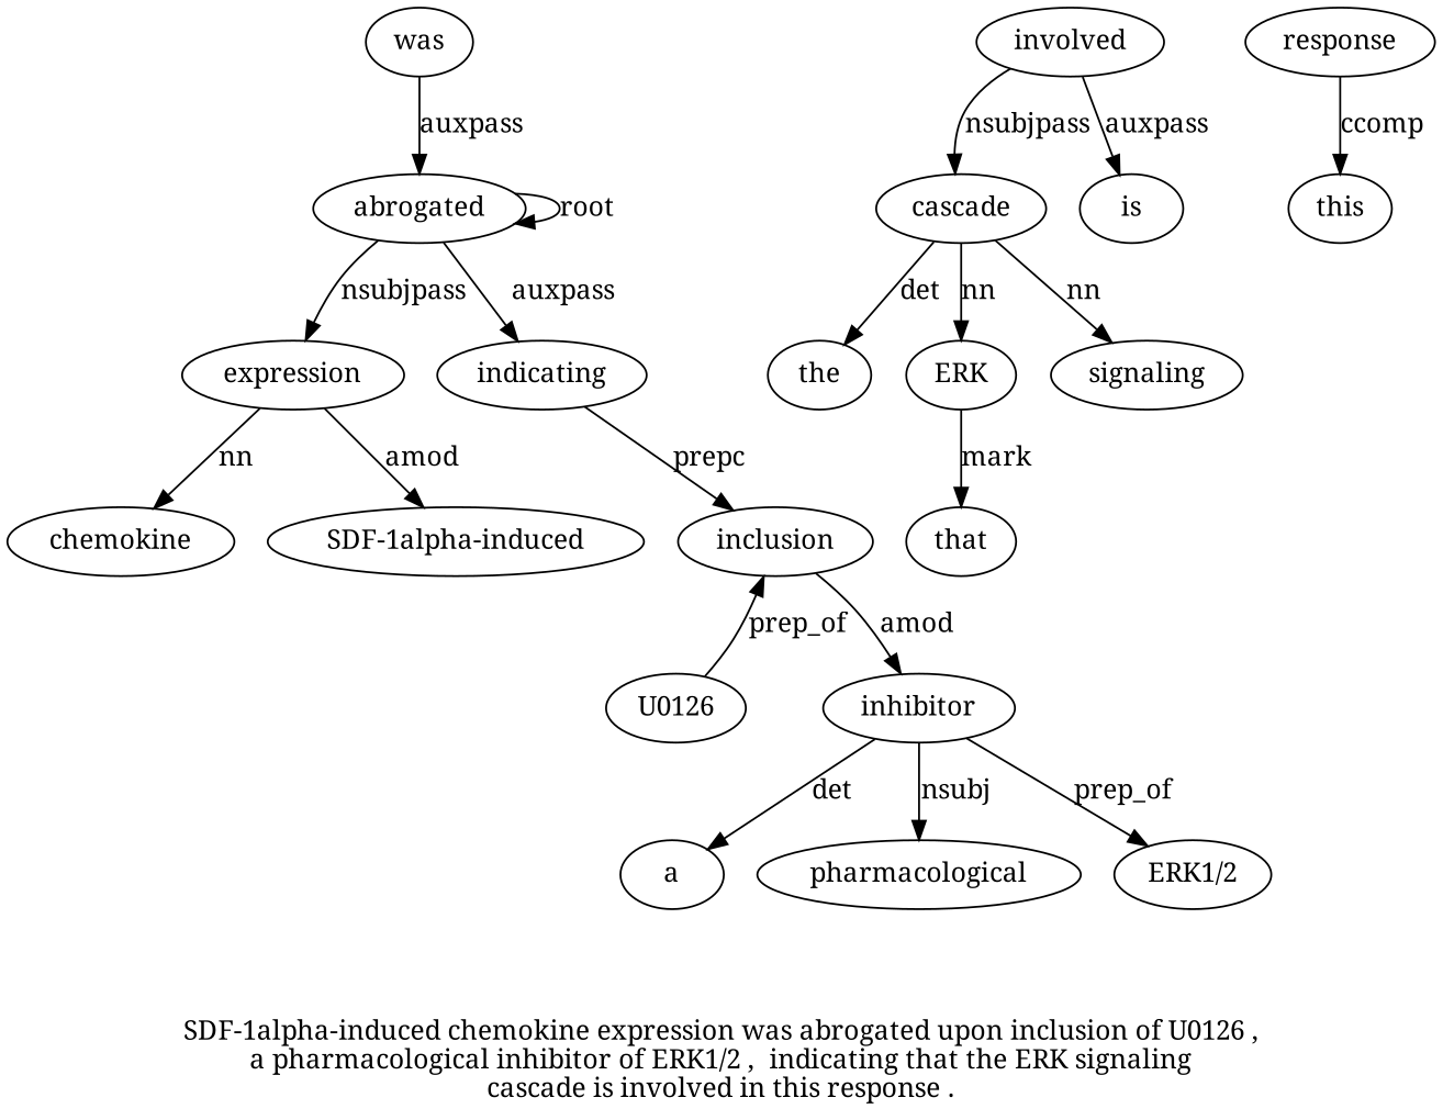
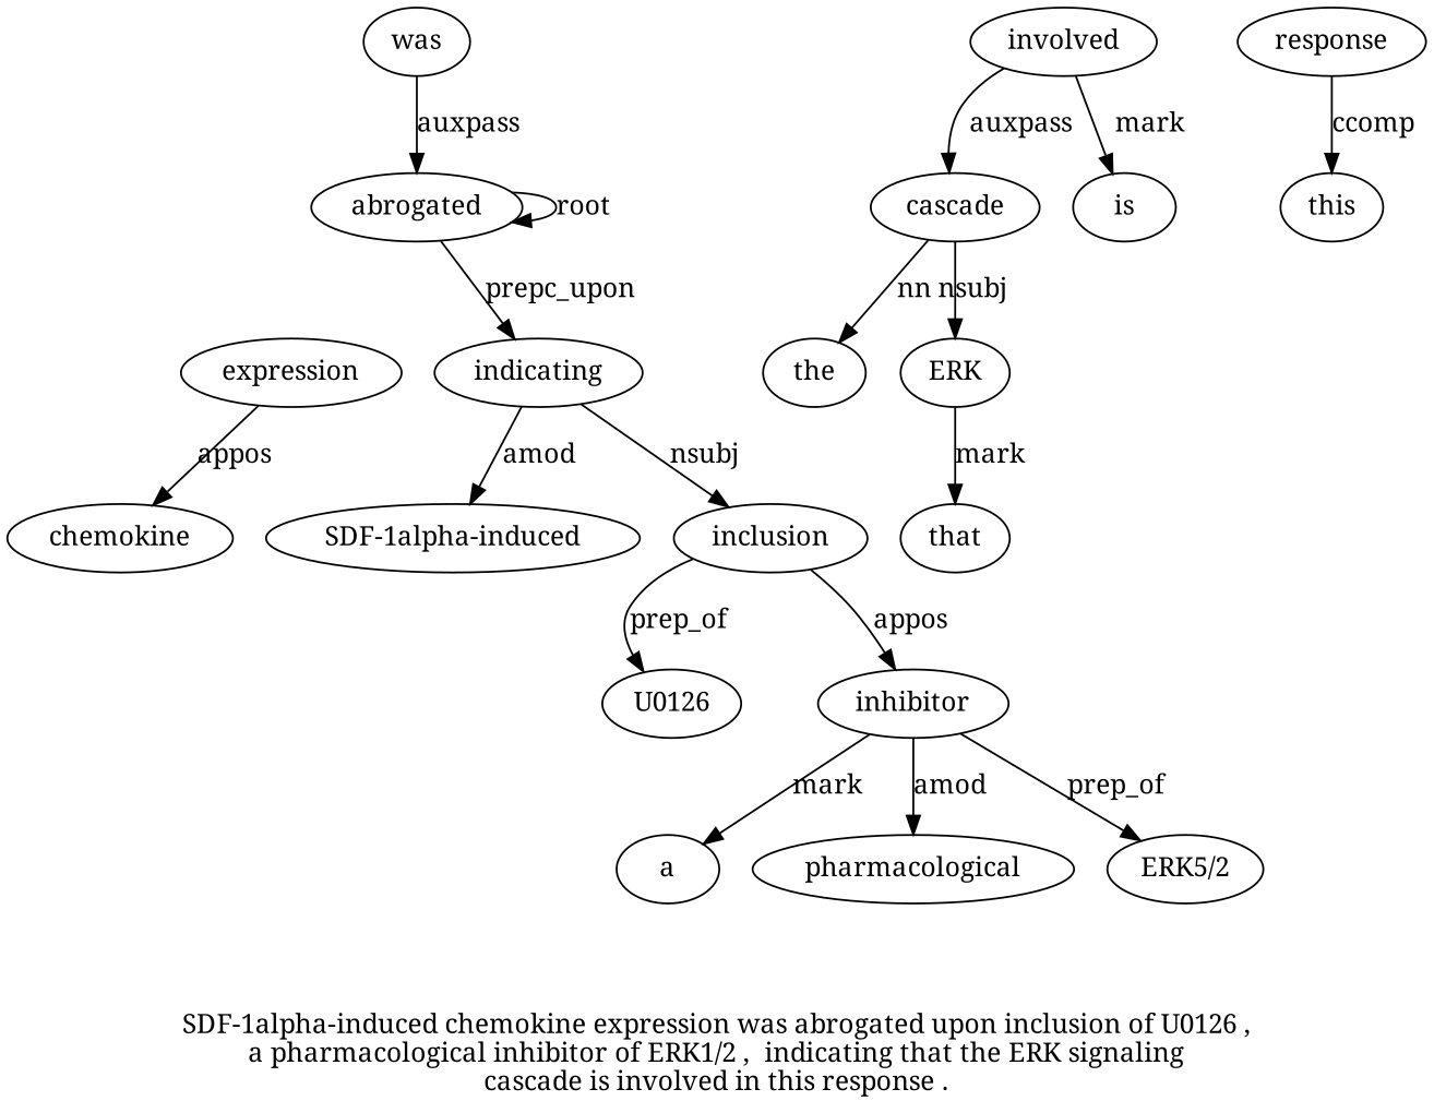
  digraph {
    fontname="Noto Serif"
    label="SDF-1alpha-induced chemokine expression was abrogated upon inclusion of U0126 ,\na pharmacological inhibitor of ERK1/2 ,  indicating that the ERK signaling\ncascade is involved in this response ."
    node [fillcolor=white fontname="Noto Serif" style=filled]
    edge [fontname="Noto Serif"]
    n1 [label=expression]
    n2 [label="SDF-1alpha-induced"]
    n3 [label=chemokine]
    n4 [label=abrogated]
    n5 [label=indicating]
    n6 [label=was]
    n7 [label=inclusion]
    n8 [label=U0126]
    n9 [label=inhibitor]
    n10 [label=involved]
    n11 [label=cascade]
    n12 [label=is]
    n13 [label=a]
    n14 [label=pharmacological]
-   n15 [label="ERK1/2"]
+   n15 [label="ERK5/2"]
    n16 [label=that]
    n17 [label=the]
    n18 [label=ERK]
-   n19 [label=signaling]
    n20 [label=response]
    n21 [label=this]
-   n1 -> n2 [label=amod]
-   n1 -> n3 [label=nn]
-   n4 -> n1 [label=nsubjpass]
+   n5 -> n2 [label=amod]
+   n1 -> n3 [label=appos]
    n4 -> n4 [label=root]
-   n4 -> n5 [label=auxpass]
-   n5 -> n7 [label=prepc]
+   n4 -> n5 [label=prepc_upon]
+   n5 -> n7 [label=nsubj]
    n6 -> n4 [label=auxpass]
-   n8 -> n7 [label=prep_of]
-   n7 -> n9 [label=amod]
-   n9 -> n13 [label=det]
-   n9 -> n14 [label=nsubj]
+   n7 -> n8 [label=prep_of]
+   n7 -> n9 [label=appos]
+   n9 -> n13 [label=mark]
+   n9 -> n14 [label=amod]
    n9 -> n15 [label=prep_of]
-   n10 -> n11 [label=nsubjpass]
-   n10 -> n12 [label=auxpass]
-   n11 -> n17 [label=det]
-   n11 -> n18 [label=nn]
-   n11 -> n19 [label=nn]
+   n10 -> n11 [label=auxpass]
+   n10 -> n12 [label=mark]
+   n11 -> n17 [label=nn]
+   n11 -> n18 [label=nsubj]
    n18 -> n16 [label=mark]
    n20 -> n21 [label=ccomp]
  }
